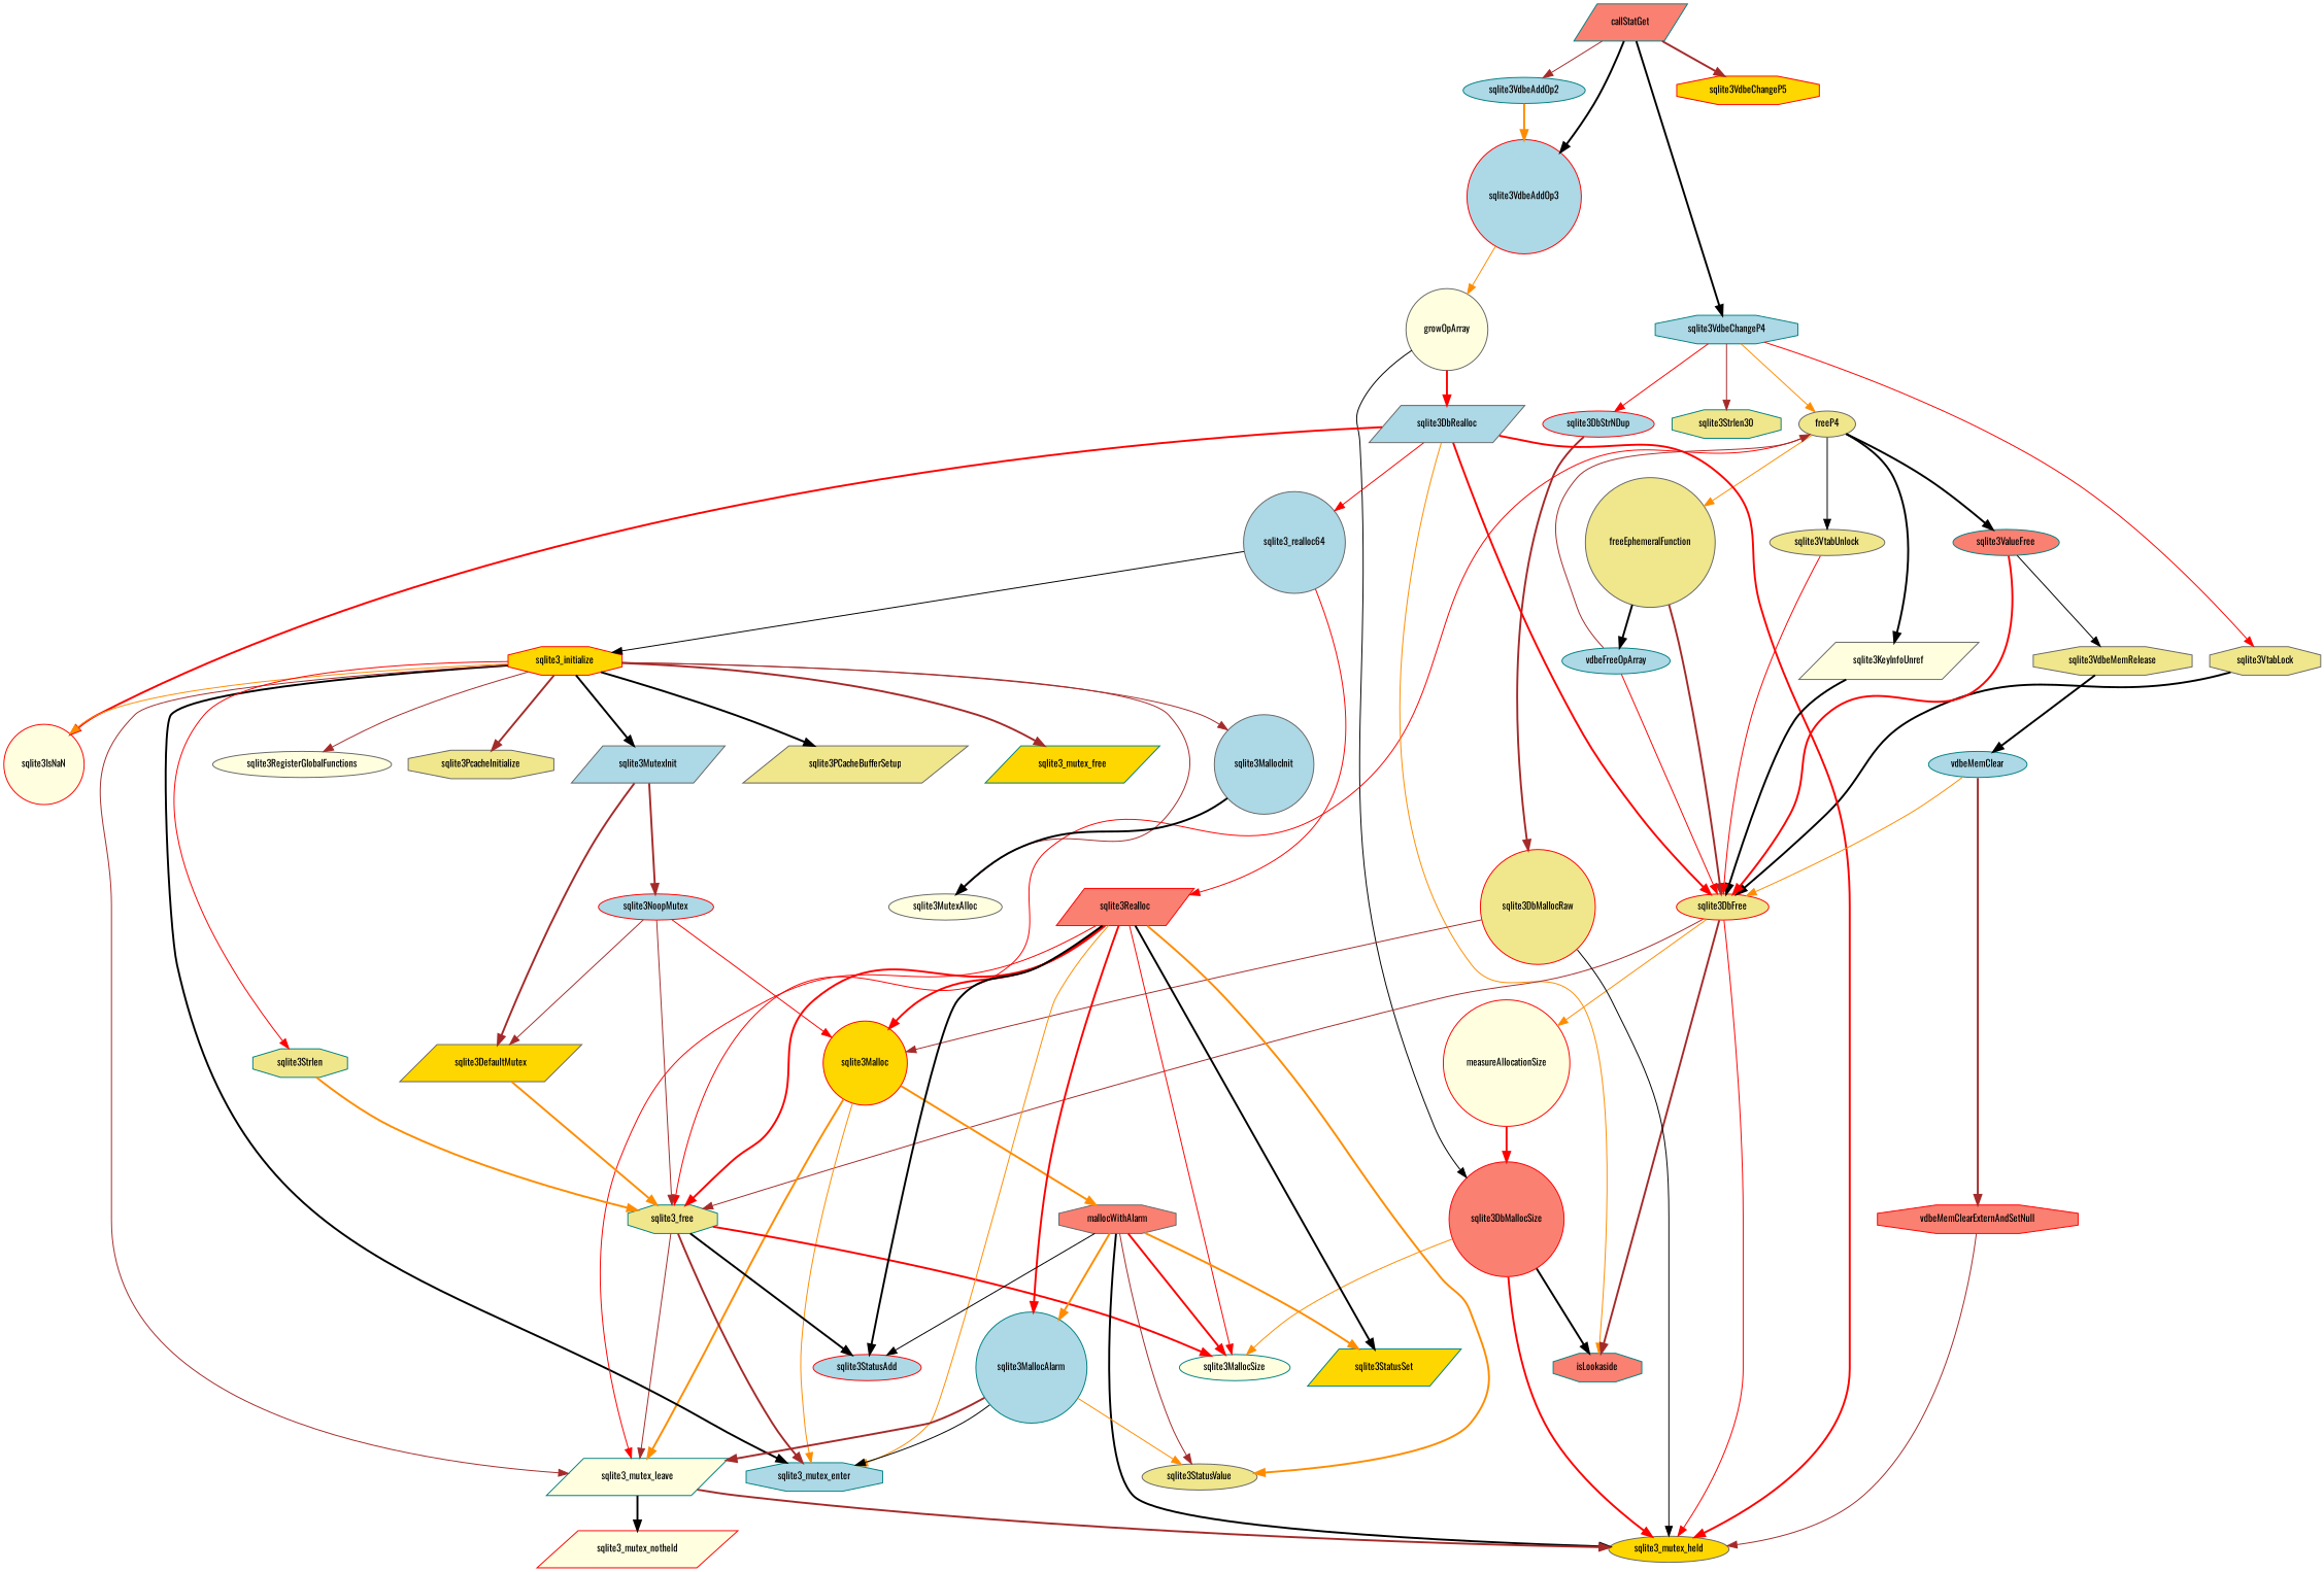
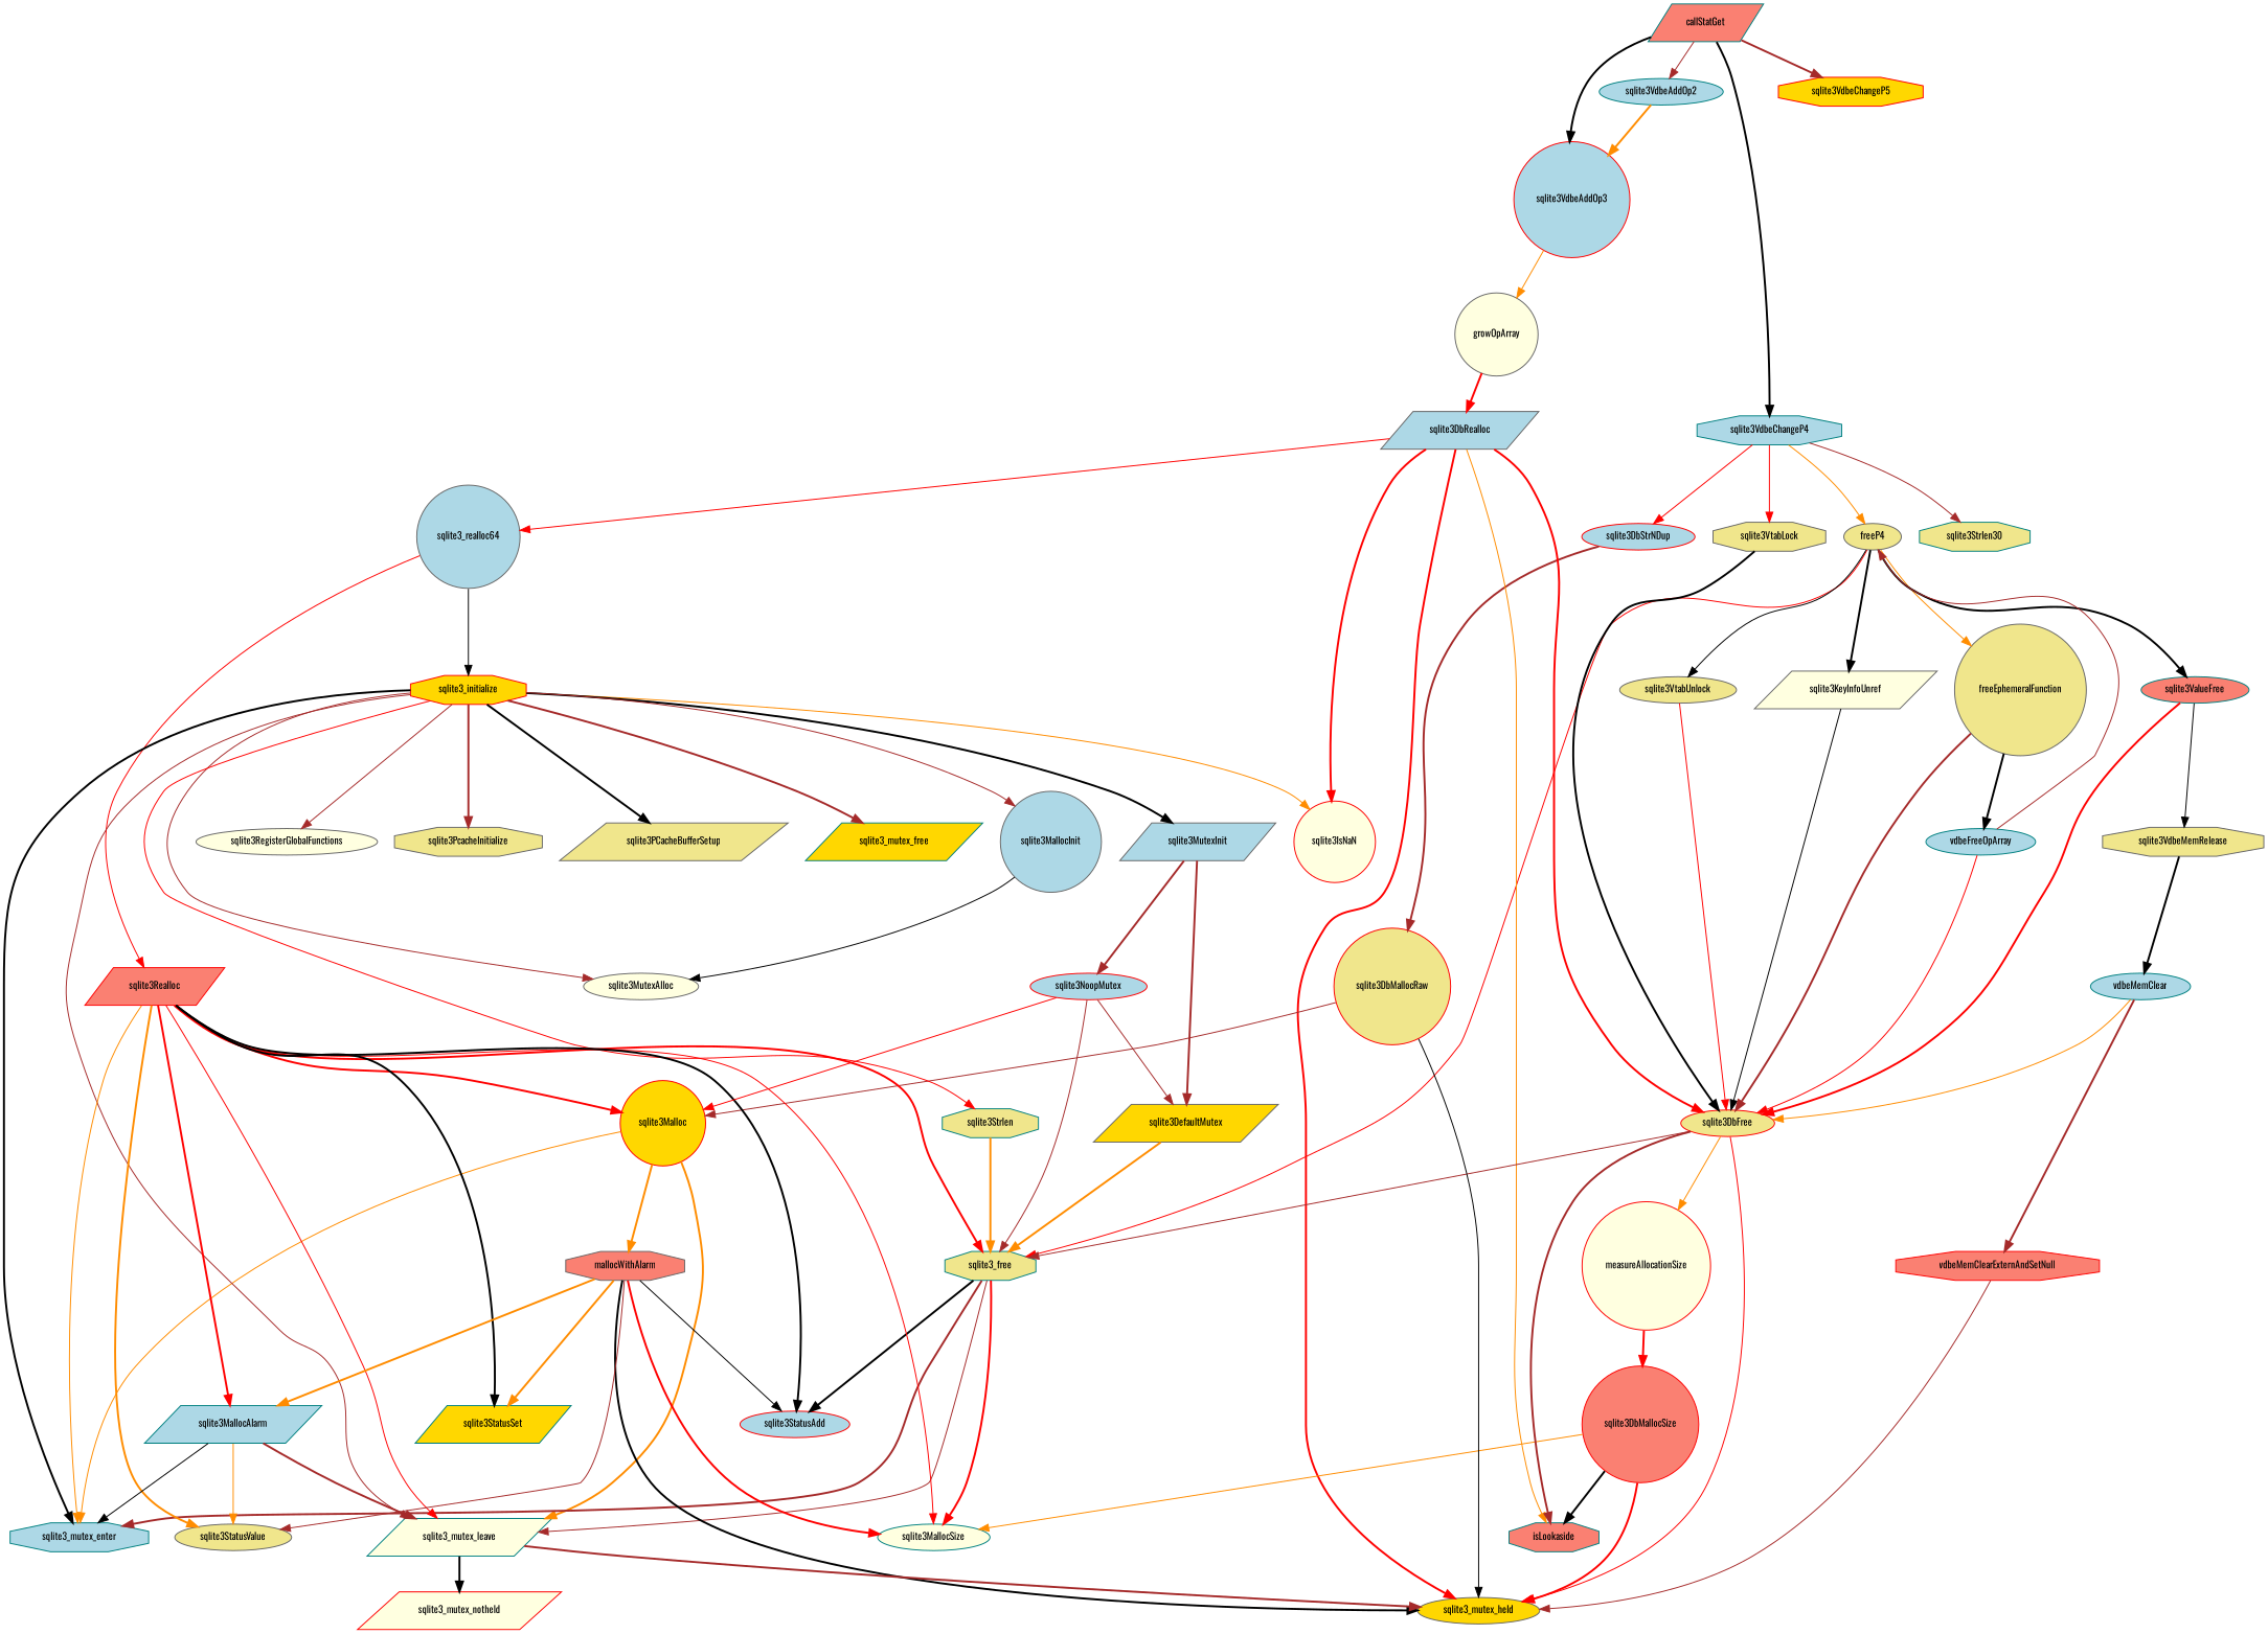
  digraph {
    fontname=Oswald
    rankdir=TB
    node [color=gray40 fillcolor=lightblue fontname=Oswald fontsize=10 shape=ellipse style=filled]
    edge [color=brown fontname=Oswald fontsize=10 labelfontname=FreeSans labelfontsize=10 style=bold]
    n1 [color=teal fillcolor=salmon fontcolor=black height=0.2 label=callStatGet shape=parallelogram width=0.4]
    n2 [color=teal height=0.2 label=sqlite3VdbeAddOp2 width=0.4]
    n3 [color=red height=0.2 label=sqlite3VdbeAddOp3 shape=circle width=0.4]
    n4 [color=teal height=0.2 label=sqlite3VdbeChangeP4 shape=octagon width=0.4]
    n5 [color=red fillcolor=gold height=0.2 label=sqlite3VdbeChangeP5 shape=octagon width=0.4]
    n6 [fillcolor=lightyellow height=0.2 label=growOpArray shape=circle width=0.4]
    n7 [fillcolor=khaki height=0.2 label=freeP4 width=0.4]
    n8 [fillcolor=khaki height=0.2 label=sqlite3VtabLock shape=octagon width=0.4]
    n9 [color=teal fillcolor=khaki height=0.2 label=sqlite3Strlen30 shape=octagon width=0.4]
    n10 [color=red height=0.2 label=sqlite3DbStrNDup width=0.4]
    n11 [height=0.2 label=sqlite3DbRealloc shape=parallelogram width=0.4]
    n12 [color=red fillcolor=salmon height=0.2 label=sqlite3DbMallocSize shape=circle width=0.4]
    n13 [fillcolor=gold height=0.2 label=sqlite3_mutex_held width=0.4]
    n14 [color=teal fillcolor=salmon height=0.2 label=isLookaside shape=octagon width=0.4]
    n15 [color=red fillcolor=khaki height=0.2 label=sqlite3DbFree width=0.4]
    n16 [height=0.2 label=sqlite3_realloc64 shape=circle width=0.4]
    n17 [color=red fillcolor=lightyellow height=0.2 label=sqlite3IsNaN shape=circle width=0.4]
    n18 [color=teal fillcolor=lightyellow height=0.2 label=sqlite3MallocSize width=0.4]
    n19 [color=red fillcolor=khaki height=0.2 label=sqlite3DbMallocRaw shape=circle width=0.4]
    n20 [color=red fillcolor=gold height=0.2 label=sqlite3Malloc shape=circle width=0.4]
    n21 [color=red fillcolor=lightyellow height=0.2 label=measureAllocationSize shape=circle width=0.4]
    n22 [color=teal fillcolor=khaki height=0.2 label=sqlite3_free shape=octagon width=0.4]
    n23 [color=red fillcolor=gold height=0.2 label=sqlite3_initialize shape=octagon width=0.4]
    n24 [color=red fillcolor=salmon height=0.2 label=sqlite3Realloc shape=parallelogram width=0.4]
    n25 [color=teal height=0.2 label=sqlite3_mutex_enter shape=octagon width=0.4]
    n26 [fillcolor=salmon height=0.2 label=mallocWithAlarm shape=octagon width=0.4]
    n27 [color=teal fillcolor=lightyellow height=0.2 label=sqlite3_mutex_leave shape=parallelogram width=0.4]
    n28 [color=teal fillcolor=gold height=0.2 label=sqlite3StatusSet shape=parallelogram width=0.4]
    n29 [fillcolor=khaki height=0.2 label=sqlite3StatusValue width=0.4]
-   n30 [color=teal height=0.2 label=sqlite3MallocAlarm shape=circle width=0.4]
+   n30 [color=teal height=0.2 label=sqlite3MallocAlarm shape=parallelogram width=0.4]
    n31 [color=red height=0.2 label=sqlite3StatusAdd width=0.4]
    n32 [color=red fillcolor=lightyellow height=0.2 label=sqlite3_mutex_notheld shape=parallelogram width=0.4]
    n33 [height=0.2 label=sqlite3MutexInit shape=parallelogram width=0.4]
    n34 [fillcolor=lightyellow height=0.2 label=sqlite3MutexAlloc width=0.4]
    n35 [height=0.2 label=sqlite3MallocInit shape=circle width=0.4]
    n36 [fillcolor=lightyellow height=0.2 label=sqlite3RegisterGlobalFunctions width=0.4]
    n37 [fillcolor=khaki height=0.2 label=sqlite3PcacheInitialize shape=octagon width=0.4]
    n38 [color=teal fillcolor=khaki height=0.2 label=sqlite3Strlen shape=octagon width=0.4]
    n39 [fillcolor=khaki height=0.2 label=sqlite3PCacheBufferSetup shape=parallelogram width=0.4]
    n40 [color=teal fillcolor=gold height=0.2 label=sqlite3_mutex_free shape=parallelogram width=0.4]
    n41 [fillcolor=gold height=0.2 label=sqlite3DefaultMutex shape=parallelogram width=0.4]
    n42 [color=red height=0.2 label=sqlite3NoopMutex width=0.4]
    n43 [fillcolor=lightyellow height=0.2 label=sqlite3KeyInfoUnref shape=parallelogram width=0.4]
    n44 [fillcolor=khaki height=0.2 label=freeEphemeralFunction shape=circle width=0.4]
    n45 [color=teal fillcolor=salmon height=0.2 label=sqlite3ValueFree width=0.4]
    n46 [fillcolor=khaki height=0.2 label=sqlite3VtabUnlock width=0.4]
    n47 [color=teal height=0.2 label=vdbeFreeOpArray width=0.4]
    n48 [fillcolor=khaki height=0.2 label=sqlite3VdbeMemRelease shape=octagon width=0.4]
    n49 [color=teal height=0.2 label=vdbeMemClear width=0.4]
    n50 [color=red fillcolor=salmon height=0.2 label=vdbeMemClearExternAndSetNull shape=octagon width=0.4]
    n1 -> n2 [style=solid]
    n1 -> n3 [color=black]
    n1 -> n4 [color=black]
    n1 -> n5
    n2 -> n3 [color=darkorange]
    n3 -> n6 [color=darkorange style=solid]
    n4 -> n7 [color=darkorange style=solid]
    n4 -> n8 [color=red style=solid]
    n4 -> n9 [style=solid]
    n4 -> n10 [color=red style=solid]
    n6 -> n11 [color=red]
-   n6 -> n12 [color=black style=solid]
    n7 -> n22 [color=red style=solid]
    n7 -> n43 [color=black]
    n7 -> n44 [color=darkorange style=solid]
    n7 -> n45 [color=black]
    n7 -> n46 [color=black style=solid]
    n8 -> n15 [color=black]
    n10 -> n19
    n11 -> n13 [color=red]
    n11 -> n14 [color=darkorange style=solid]
    n11 -> n15 [color=red]
    n11 -> n16 [color=red style=solid]
    n11 -> n17 [color=red]
    n12 -> n13 [color=red]
    n12 -> n14 [color=black]
    n12 -> n18 [color=darkorange style=solid]
    n15 -> n13 [color=red style=solid]
    n15 -> n14
    n15 -> n21 [color=darkorange style=solid]
    n15 -> n22 [style=solid]
    n16 -> n23 [color=black style=solid]
    n16 -> n24 [color=red style=solid]
    n19 -> n13 [color=black style=solid]
    n19 -> n20 [style=solid]
    n20 -> n25 [color=darkorange style=solid]
    n20 -> n26 [color=darkorange]
    n20 -> n27 [color=darkorange]
    n21 -> n12 [color=red]
    n22 -> n18 [color=red]
    n22 -> n25
    n22 -> n27 [style=solid]
    n22 -> n31 [color=black]
    n23 -> n17 [color=darkorange style=solid]
    n23 -> n25 [color=black]
    n23 -> n27 [style=solid]
    n23 -> n33 [color=black]
    n23 -> n34 [style=solid]
    n23 -> n35 [style=solid]
    n23 -> n36 [style=solid]
    n23 -> n37
    n23 -> n38 [color=red style=solid]
    n23 -> n39 [color=black]
    n23 -> n40
    n24 -> n18 [color=red style=solid]
    n24 -> n20 [color=red]
    n24 -> n22 [color=red]
    n24 -> n25 [color=darkorange style=solid]
    n24 -> n27 [color=red style=solid]
    n24 -> n28 [color=black]
    n24 -> n29 [color=darkorange]
    n24 -> n30 [color=red]
    n24 -> n31 [color=black]
    n26 -> n13 [color=black]
    n26 -> n18 [color=red]
    n26 -> n28 [color=darkorange]
    n26 -> n29 [style=solid]
    n26 -> n30 [color=darkorange]
    n26 -> n31 [color=black style=solid]
    n27 -> n13
    n27 -> n32 [color=black]
    n30 -> n25 [color=black style=solid]
    n30 -> n27
    n30 -> n29 [color=darkorange style=solid]
    n33 -> n41
    n33 -> n42
-   n35 -> n34 [color=black]
+   n35 -> n34 [color=black style=solid]
    n38 -> n22 [color=darkorange]
    n41 -> n22 [color=darkorange]
    n42 -> n20 [color=red style=solid]
    n42 -> n22 [style=solid]
    n42 -> n41 [style=solid]
-   n43 -> n15 [color=black]
+   n43 -> n15 [color=black style=solid]
    n44 -> n15
    n44 -> n47 [color=black]
    n45 -> n15 [color=red]
    n45 -> n48 [color=black style=solid]
    n46 -> n15 [color=red style=solid]
    n47 -> n7 [style=solid]
    n47 -> n15 [color=red style=solid]
    n48 -> n49 [color=black]
    n49 -> n15 [color=darkorange style=solid]
    n49 -> n50
    n50 -> n13 [style=solid]
  }
